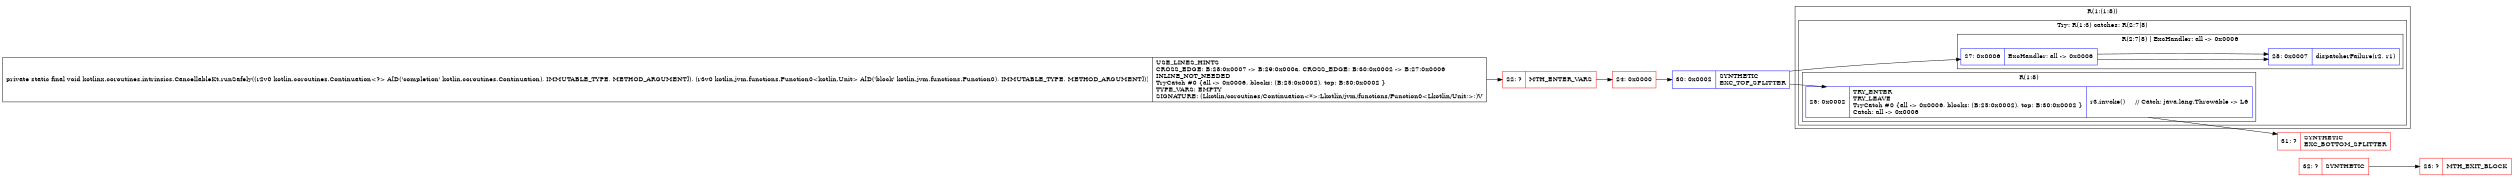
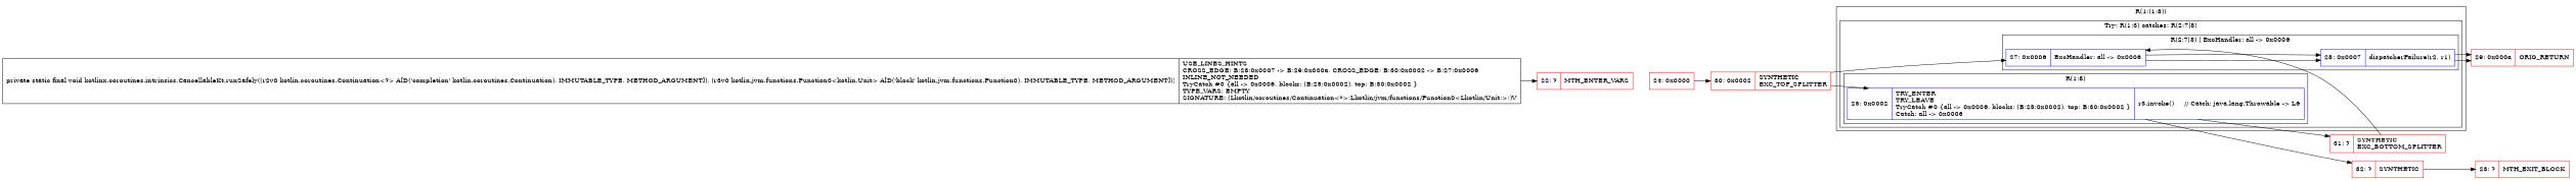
  digraph {
    rankdir=LR
    node [color=red shape=record]
    n1 [color=blue label="{25\:\ 0x0002|TRY_ENTER\lTRY_LEAVE\lTryCatch #0 \{all \-\> 0x0006, blocks: (B:25:0x0002), top: B:30:0x0002 \}\lCatch: all \-\> 0x0006\l|r3.invoke()     \/\/ Catch: java.lang.Throwable \-\> L6\l}"]
    n2 [color=blue label="{27\:\ 0x0006|ExcHandler: all \-\> 0x0006\l}"]
    n3 [color=blue label="{28\:\ 0x0007|dispatcherFailure(r2, r1)\l}"]
    n4 [label="{31\:\ ?|SYNTHETIC\lEXC_BOTTOM_SPLITTER\l}"]
    n5 [label="{32\:\ ?|SYNTHETIC\l}"]
+   n6 [label="{29\:\ 0x000a|ORIG_RETURN\l}"]
    n7 [label="{23\:\ ?|MTH_EXIT_BLOCK\l}"]
    n8 [label="{22\:\ ?|MTH_ENTER_VARS\l}"]
    n9 [label="{24\:\ 0x0000}"]
-   n10 [color=blue label="{30\:\ 0x0002|SYNTHETIC\lEXC_TOP_SPLITTER\l}"]
+   n10 [label="{30\:\ 0x0002|SYNTHETIC\lEXC_TOP_SPLITTER\l}"]
    n11 [label="{private static final void kotlinx.coroutines.intrinsics.CancellableKt.runSafely((r2v0 kotlin.coroutines.Continuation\<?\> A[D('completion' kotlin.coroutines.Continuation), IMMUTABLE_TYPE, METHOD_ARGUMENT]), (r3v0 kotlin.jvm.functions.Function0\<kotlin.Unit\> A[D('block' kotlin.jvm.functions.Function0), IMMUTABLE_TYPE, METHOD_ARGUMENT]))  | USE_LINES_HINTS\lCROSS_EDGE: B:28:0x0007 \-\> B:29:0x000a, CROSS_EDGE: B:30:0x0002 \-\> B:27:0x0006\lINLINE_NOT_NEEDED\lTryCatch #0 \{all \-\> 0x0006, blocks: (B:25:0x0002), top: B:30:0x0002 \}\lTYPE_VARS: EMPTY\lSIGNATURE: (Lkotlin\/coroutines\/Continuation\<*\>;Lkotlin\/jvm\/functions\/Function0\<Lkotlin\/Unit;\>;)V\l}" color=""]
    subgraph cluster_1 {
      label="R(1:(1:8))"
      subgraph cluster_2 {
        label="Try: R(1:3) catches: R(2:7|8)"
        subgraph cluster_3 {
          label="R(1:8)"
          n1
        }
        subgraph cluster_4 {
          label="R(2:7|8) | ExcHandler: all \-\> 0x0006\l"
          n2
          n3
        }
      }
    }
    subgraph cluster_5 {
      label="R(2:7|8) | ExcHandler: all \-\> 0x0006\l"
    }
    n1 -> n4
+   n1 -> n5
    n2 -> n3
    n2 -> n3
+   n3 -> n6
+   n3 -> n6
+   n4 -> n2
    n5 -> n7
-   n8 -> n9
    n9 -> n10
    n10 -> n1
    n10 -> n2
    n11 -> n8
  }
